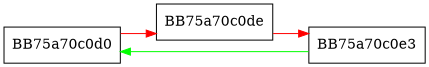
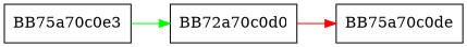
  digraph {
    rankdir=LR
    splines=ortho
    node [shape=box]
    edge [color=red]
-   BB75a70c0d0
+   BB75a70c0d0 [label=BB72a70c0d0]
    BB75a70c0de
    BB75a70c0e3
    BB75a70c0d0 -> BB75a70c0de
-   BB75a70c0de -> BB75a70c0e3
    BB75a70c0e3 -> BB75a70c0d0 [color=green]
  }
